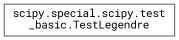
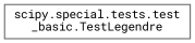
  digraph {
    rankdir=LR
    fontname="Roboto Mono"
-   n1 [color=grey40 fillcolor=white fontname="Roboto Mono" fontsize=10 height=0.2 label="scipy.special.scipy.test\l_basic.TestLegendre" shape=box style=filled width=0.4]
+   n1 [color=grey40 fillcolor=white fontname="Roboto Mono" fontsize=10 height=0.2 label="scipy.special.tests.test\l_basic.TestLegendre" shape=box style=filled width=0.4]
  }
